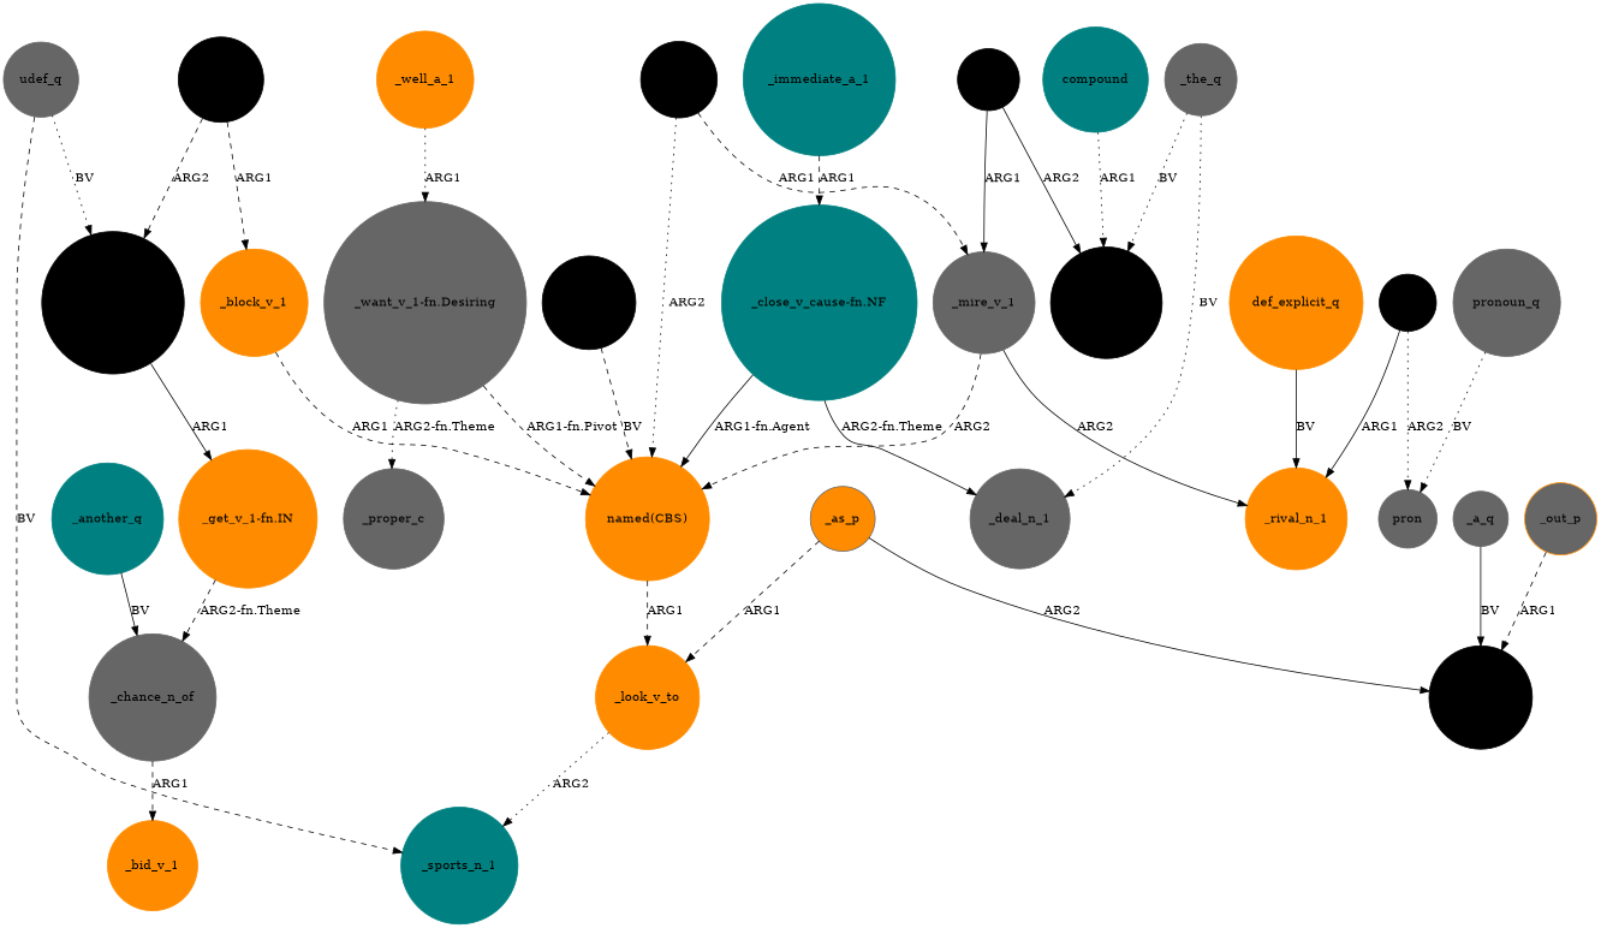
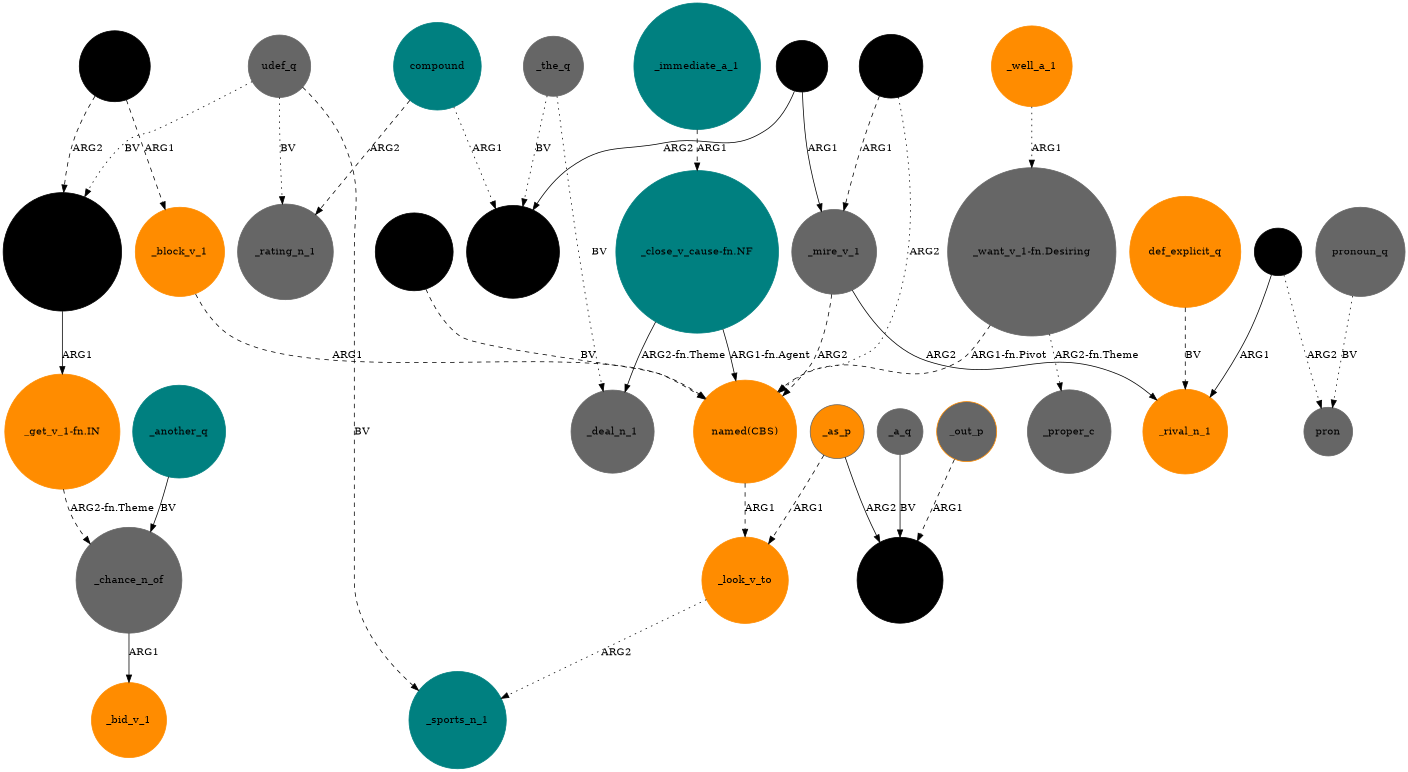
  digraph {
    node [color=gray40 shape=circle style=filled]
    edge [style=dashed]
    _bid_v_1 [color=darkorange]
    _chance_n_of
    parg_d [color=black]
    "named(CBS)" [color=darkorange]
    _mire_v_1
    _look_v_to [color=darkorange]
    _rival_n_1 [color=darkorange]
    poss [color=black]
    pron
    udef_q
+   _rating_n_1
    _sports_n_1 [color=teal]
    nominalization [color=black]
    "_get_v_1-fn.IN" [color=darkorange]
    proper_q [color=black]
    _the_q
    _deal_n_1
    _cellar_n_1 [color=black]
    "_want_v_1-fn.Desiring"
    n20 [label=_proper_c]
    _in_p [color=black]
    _immediate_a_1 [color=teal]
    "_close_v_cause-fn.NF" [color=teal]
    compound [color=teal]
    _as_p [fillcolor=darkorange]
    _way_n_of [color=black]
    _block_v_1 [color=darkorange]
    _well_a_1 [color=darkorange]
    _another_q [color=teal]
    pronoun_q
    _out_p [color=darkorange fillcolor=gray40]
    def_explicit_q [color=darkorange]
    _from_p [color=black]
    _a_q
-   _chance_n_of -> _bid_v_1 [label=ARG1]
+   _chance_n_of -> _bid_v_1 [label=ARG1 style=solid]
    parg_d -> "named(CBS)" [label=ARG2 style=dotted]
    parg_d -> _mire_v_1 [label=ARG1]
    "named(CBS)" -> _look_v_to [label=ARG1]
    _mire_v_1 -> "named(CBS)" [label=ARG2]
    _mire_v_1 -> _rival_n_1 [label=ARG2 style=solid]
    _look_v_to -> _sports_n_1 [label=ARG2 style=dotted]
    poss -> _rival_n_1 [label=ARG1 style=solid]
    poss -> pron [label=ARG2 style=dotted]
+   udef_q -> _rating_n_1 [label=BV style=dotted]
    udef_q -> _sports_n_1 [label=BV]
    udef_q -> nominalization [label=BV style=dotted]
    nominalization -> "_get_v_1-fn.IN" [label=ARG1 style=solid]
    "_get_v_1-fn.IN" -> _chance_n_of [label="ARG2-fn.Theme"]
    proper_q -> "named(CBS)" [label=BV]
    _the_q -> _deal_n_1 [label=BV style=dotted]
    _the_q -> _cellar_n_1 [label=BV style=dotted]
    "_want_v_1-fn.Desiring" -> "named(CBS)" [label="ARG1-fn.Pivot"]
    "_want_v_1-fn.Desiring" -> n20 [label="ARG2-fn.Theme" style=dotted]
    _in_p -> _mire_v_1 [label=ARG1 style=solid]
    _in_p -> _cellar_n_1 [label=ARG2 style=solid]
    _immediate_a_1 -> "_close_v_cause-fn.NF" [label=ARG1]
    "_close_v_cause-fn.NF" -> "named(CBS)" [label="ARG1-fn.Agent" style=solid]
    "_close_v_cause-fn.NF" -> _deal_n_1 [label="ARG2-fn.Theme" style=solid]
+   compound -> _rating_n_1 [label=ARG2]
    compound -> _cellar_n_1 [label=ARG1 style=dotted]
    _as_p -> _look_v_to [label=ARG1]
    _as_p -> _way_n_of [label=ARG2 style=solid]
    _block_v_1 -> "named(CBS)" [label=ARG1]
    _well_a_1 -> "_want_v_1-fn.Desiring" [label=ARG1 style=dotted]
    _another_q -> _chance_n_of [label=BV style=solid]
    pronoun_q -> pron [label=BV style=dotted]
    _out_p -> _way_n_of [label=ARG1]
-   def_explicit_q -> _rival_n_1 [label=BV style=solid]
+   def_explicit_q -> _rival_n_1 [label=BV]
    _from_p -> nominalization [label=ARG2]
    _from_p -> _block_v_1 [label=ARG1]
    _a_q -> _way_n_of [label=BV style=solid]
  }
